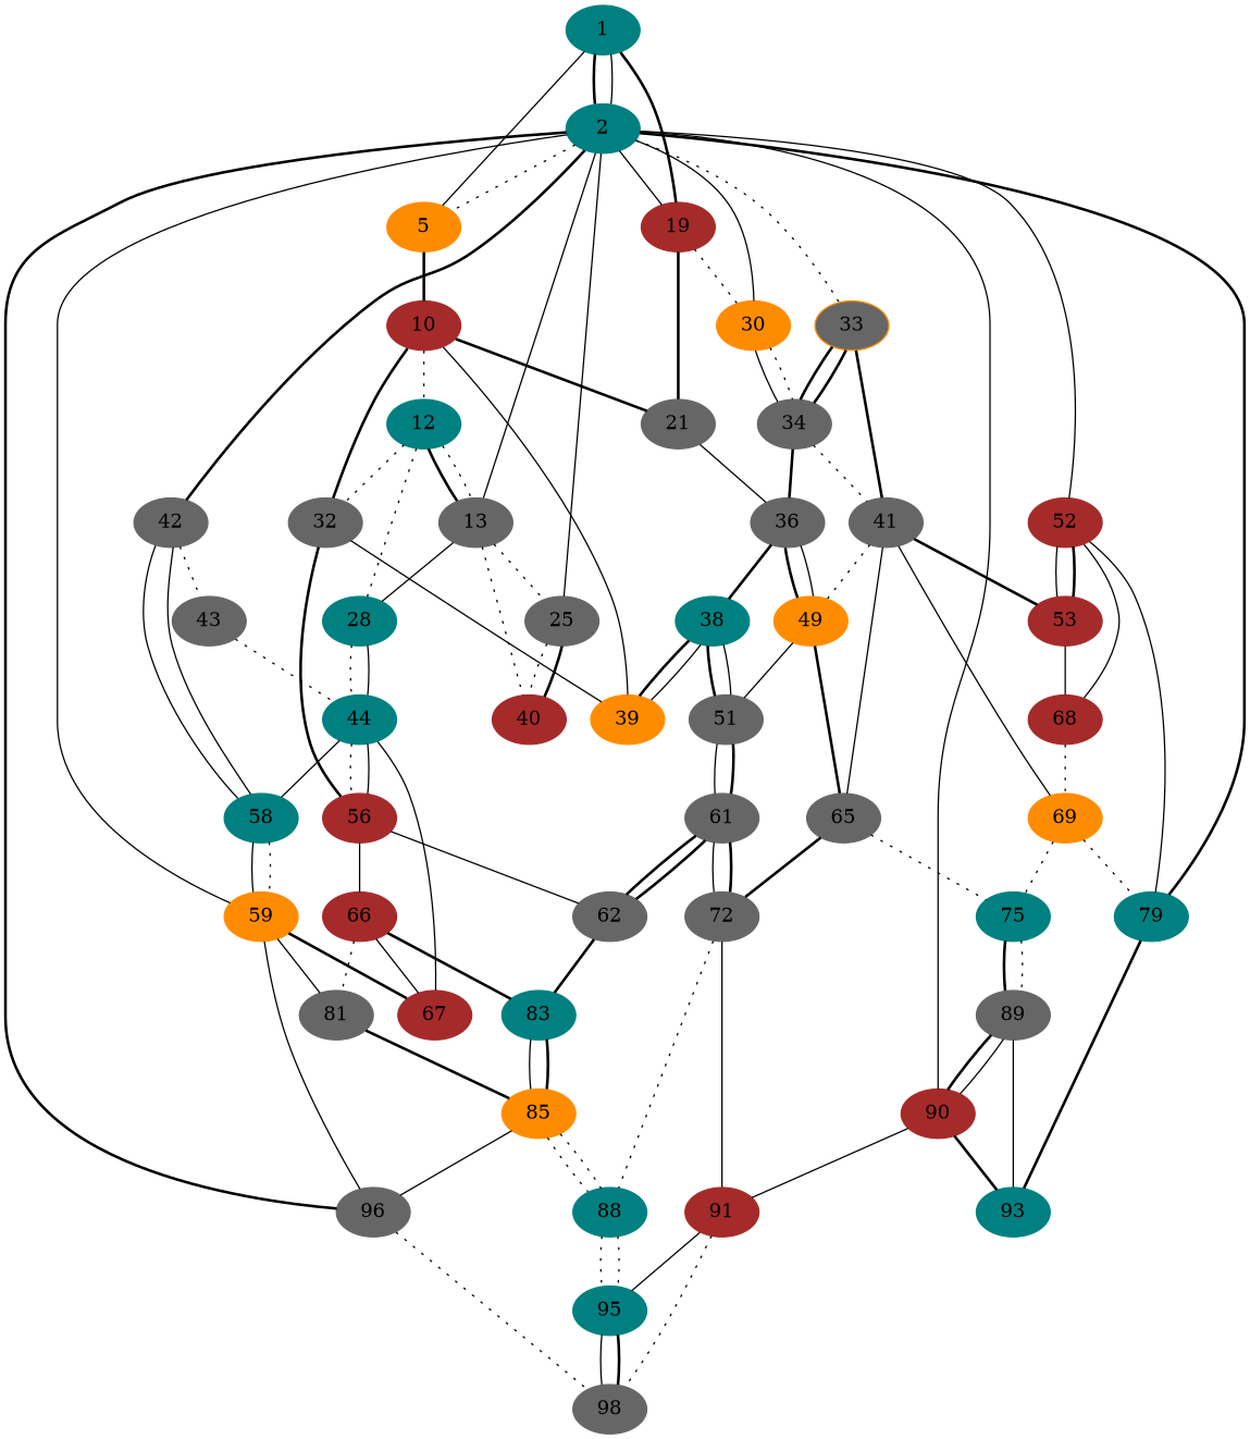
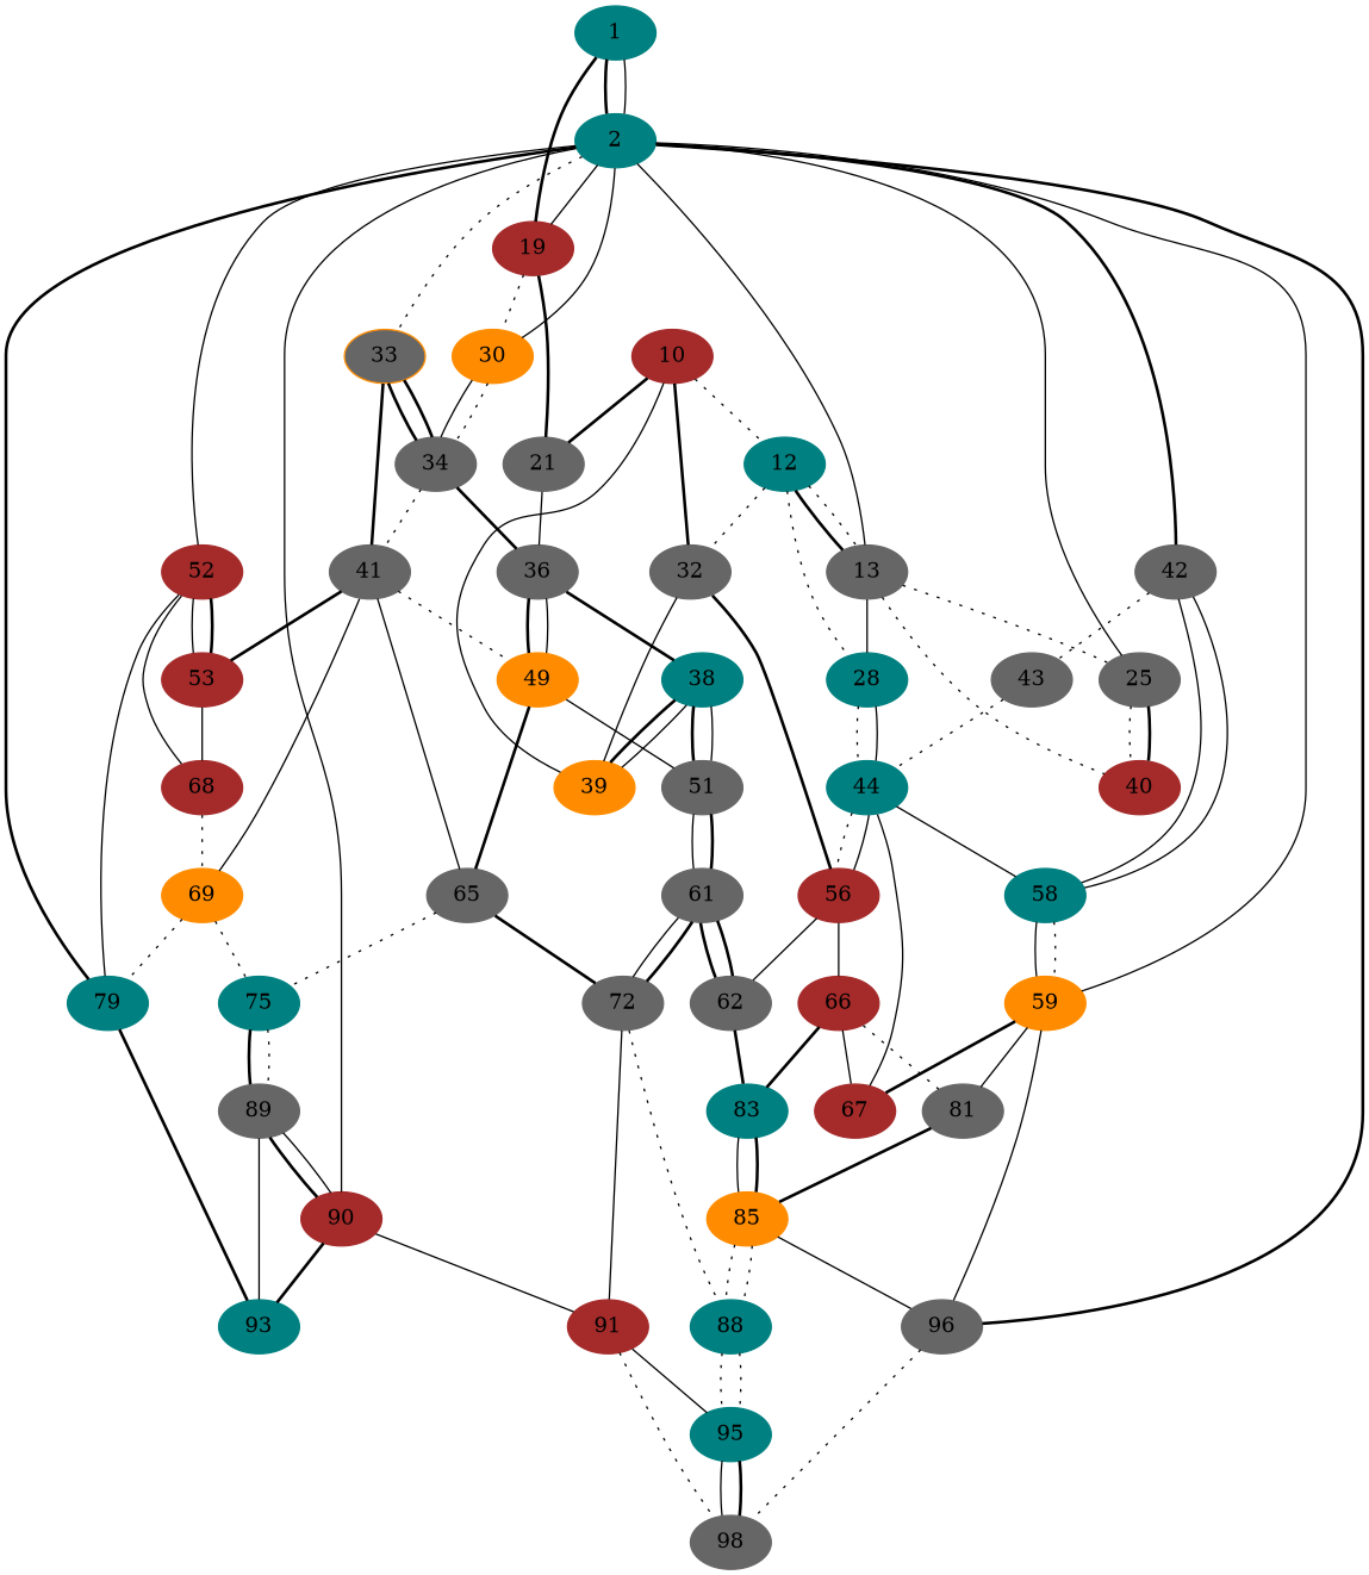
  graph {
    node [color=gray40 style=filled]
    edge [style=solid]
    1 [color=teal super="+7"]
    2 [color=teal super="+78+16+3"]
-   5 [color=darkorange super="+6"]
    19 [color=brown super="+20"]
    13 [super="+24"]
    25
    30 [color=darkorange]
    33 [color=darkorange fillcolor=gray40]
    42
    52 [color=brown super="+77"]
    59 [color=darkorange super="+70"]
    79 [color=teal super="+84"]
    90 [color=brown super="+94"]
    96 [super="+97"]
    10 [color=brown super="+11+22"]
    21
    28 [color=teal]
    40 [color=brown]
    34 [super="+35"]
    41 [super="+47"]
    43
    58 [color=teal]
    53 [color=brown]
    68 [color=brown super="+76"]
    67 [color=brown]
    81
    93 [color=teal]
    91 [color=brown super="+92+99"]
    98
    12 [color=teal super="+27"]
    32 [super="+55"]
    39 [color=darkorange]
    36 [super="+37"]
    56 [color=brown super="+63"]
    44 [color=teal super="+45"]
    38 [color=teal]
    49 [color=darkorange super="+50"]
    62
    66 [color=brown super="+80"]
    65 [super="+71"]
    69 [color=darkorange super="+73"]
    51
    61
    72 [super="+87"]
    75 [color=teal]
    83 [color=teal]
    85 [color=darkorange super="+86"]
    88 [color=teal]
    89
    95 [color=teal]
    1 -- 2 [style=bold weight=2]
    1 -- 2
-   1 -- 5 [weight=2]
    1 -- 19 [style=bold]
-   2 -- 5 [style=dotted]
    2 -- 19
    2 -- 13
    2 -- 25
    2 -- 30
    2 -- 33 [style=dotted]
    2 -- 42 [style=bold]
    2 -- 52
    2 -- 59
    2 -- 79 [style=bold]
    2 -- 90
    2 -- 96 [style=bold]
-   5 -- 10 [style=bold weight=2]
    19 -- 30 [style=dotted]
    19 -- 21 [style=bold]
    13 -- 25 [style=dotted]
    13 -- 28
    13 -- 40 [style=dotted]
    25 -- 40 [style=dotted]
    25 -- 40 [style=bold]
    30 -- 34
    30 -- 34 [style=dotted]
    33 -- 34 [style=bold]
    33 -- 34 [style=bold]
    33 -- 41 [style=bold]
    42 -- 43 [style=dotted]
    42 -- 58
    42 -- 58
    52 -- 79
    52 -- 53
    52 -- 53 [style=bold]
    52 -- 68
    59 -- 96
    59 -- 67 [style=bold]
    59 -- 81
    79 -- 93 [style=bold]
    90 -- 93 [style=bold]
    90 -- 91 [weight=2]
    96 -- 98 [style=dotted]
    10 -- 21 [style=bold]
    10 -- 12 [style=dotted]
    10 -- 32 [style=bold]
    10 -- 39
    21 -- 36
    28 -- 44 [style=dotted]
    28 -- 44
    34 -- 41 [style=dotted]
    34 -- 36 [style=bold]
    41 -- 53 [style=bold]
    41 -- 49 [style=dotted]
    41 -- 65
    41 -- 69
    43 -- 44 [style=dotted]
    58 -- 59
    58 -- 59 [style=dotted]
    53 -- 68
    68 -- 69 [style=dotted weight=2]
    81 -- 85 [style=bold]
    91 -- 98 [style=dotted]
    91 -- 95
    12 -- 13 [style=bold]
    12 -- 13 [style=dotted]
    12 -- 28 [style=dotted]
    12 -- 32 [style=dotted]
    32 -- 39
    32 -- 56 [style=bold]
    36 -- 38 [style=bold]
    36 -- 49 [style=bold]
    36 -- 49
    56 -- 62
    56 -- 66
    44 -- 58
    44 -- 67
    44 -- 56 [style=dotted]
    44 -- 56
    38 -- 39 [style=bold]
    38 -- 39
    38 -- 51 [style=bold]
    38 -- 51
    49 -- 65 [style=bold]
    49 -- 51
    62 -- 83 [style=bold]
    66 -- 67
    66 -- 81 [style=dotted]
    66 -- 83 [style=bold]
    65 -- 72 [style=bold]
    65 -- 75 [style=dotted]
    69 -- 79 [style=dotted]
    69 -- 75 [style=dotted]
    51 -- 61
    51 -- 61 [style=bold]
    61 -- 62 [style=bold]
    61 -- 62 [style=bold]
    61 -- 72
    61 -- 72 [style=bold]
    72 -- 91
    72 -- 88 [style=dotted]
    75 -- 89 [style=bold]
    75 -- 89 [style=dotted]
    83 -- 85
    83 -- 85 [style=bold]
    85 -- 96
    85 -- 88 [style=dotted]
    85 -- 88 [style=dotted]
    88 -- 95 [style=dotted]
    88 -- 95 [style=dotted]
    89 -- 90 [style=bold]
    89 -- 90
    89 -- 93
    95 -- 98
    95 -- 98 [style=bold]
  }
